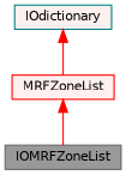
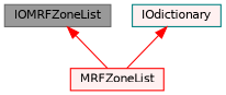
  digraph {
    node [fillcolor="#FFF0F0" fontname=Helvetica fontsize=10 shape=box style=filled]
    edge [color=red dir=back fontname=Helvetica fontsize=10 labelfontname=Helvetica labelfontsize=10 style=solid]
    n1 [color=gray40 fillcolor=grey60 fontcolor=black height=0.2 label=IOMRFZoneList width=0.4]
    n2 [color=teal height=0.2 label=IOdictionary width=0.4]
    n3 [color=red height=0.2 label=MRFZoneList width=0.4]
    n2 -> n3
-   n3 -> n1
+   n1 -> n3
  }
